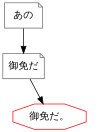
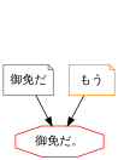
  digraph {
    node [color=gray40 shape=note]
-   n1 [label="あの"]
    n2 [label="御免だ"]
    n3 [color=red label="御免だ。" shape=octagon]
-   n1 -> n2
+   n4 [color=darkorange label="もう"]
    n2 -> n3
+   n4 -> n3
  }
